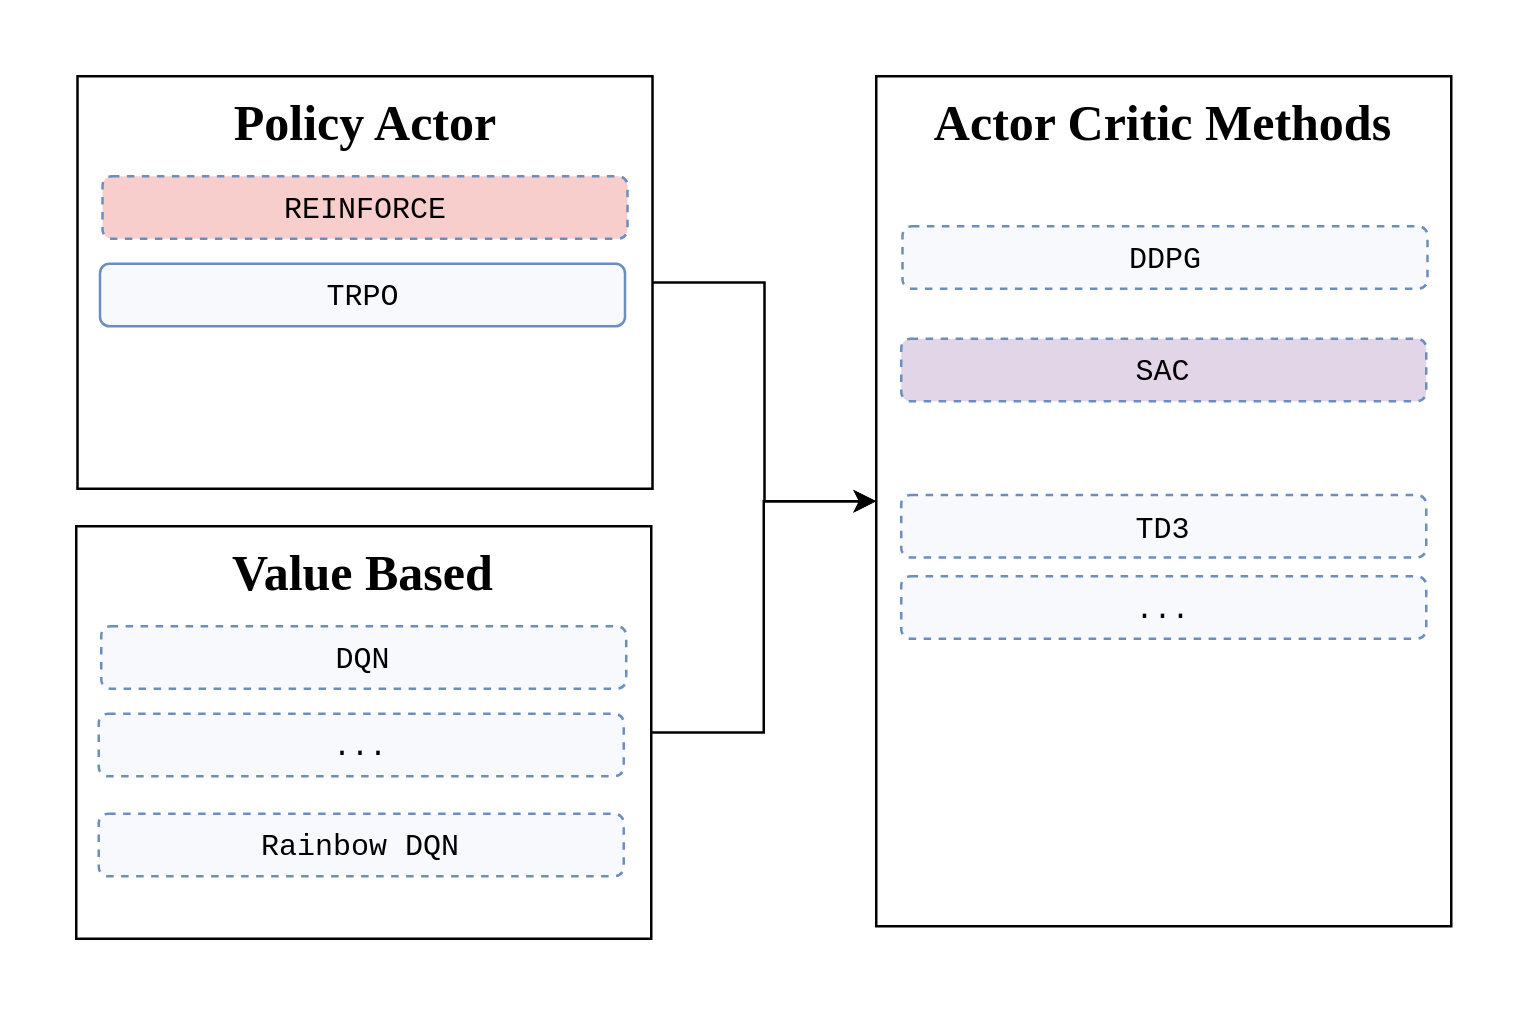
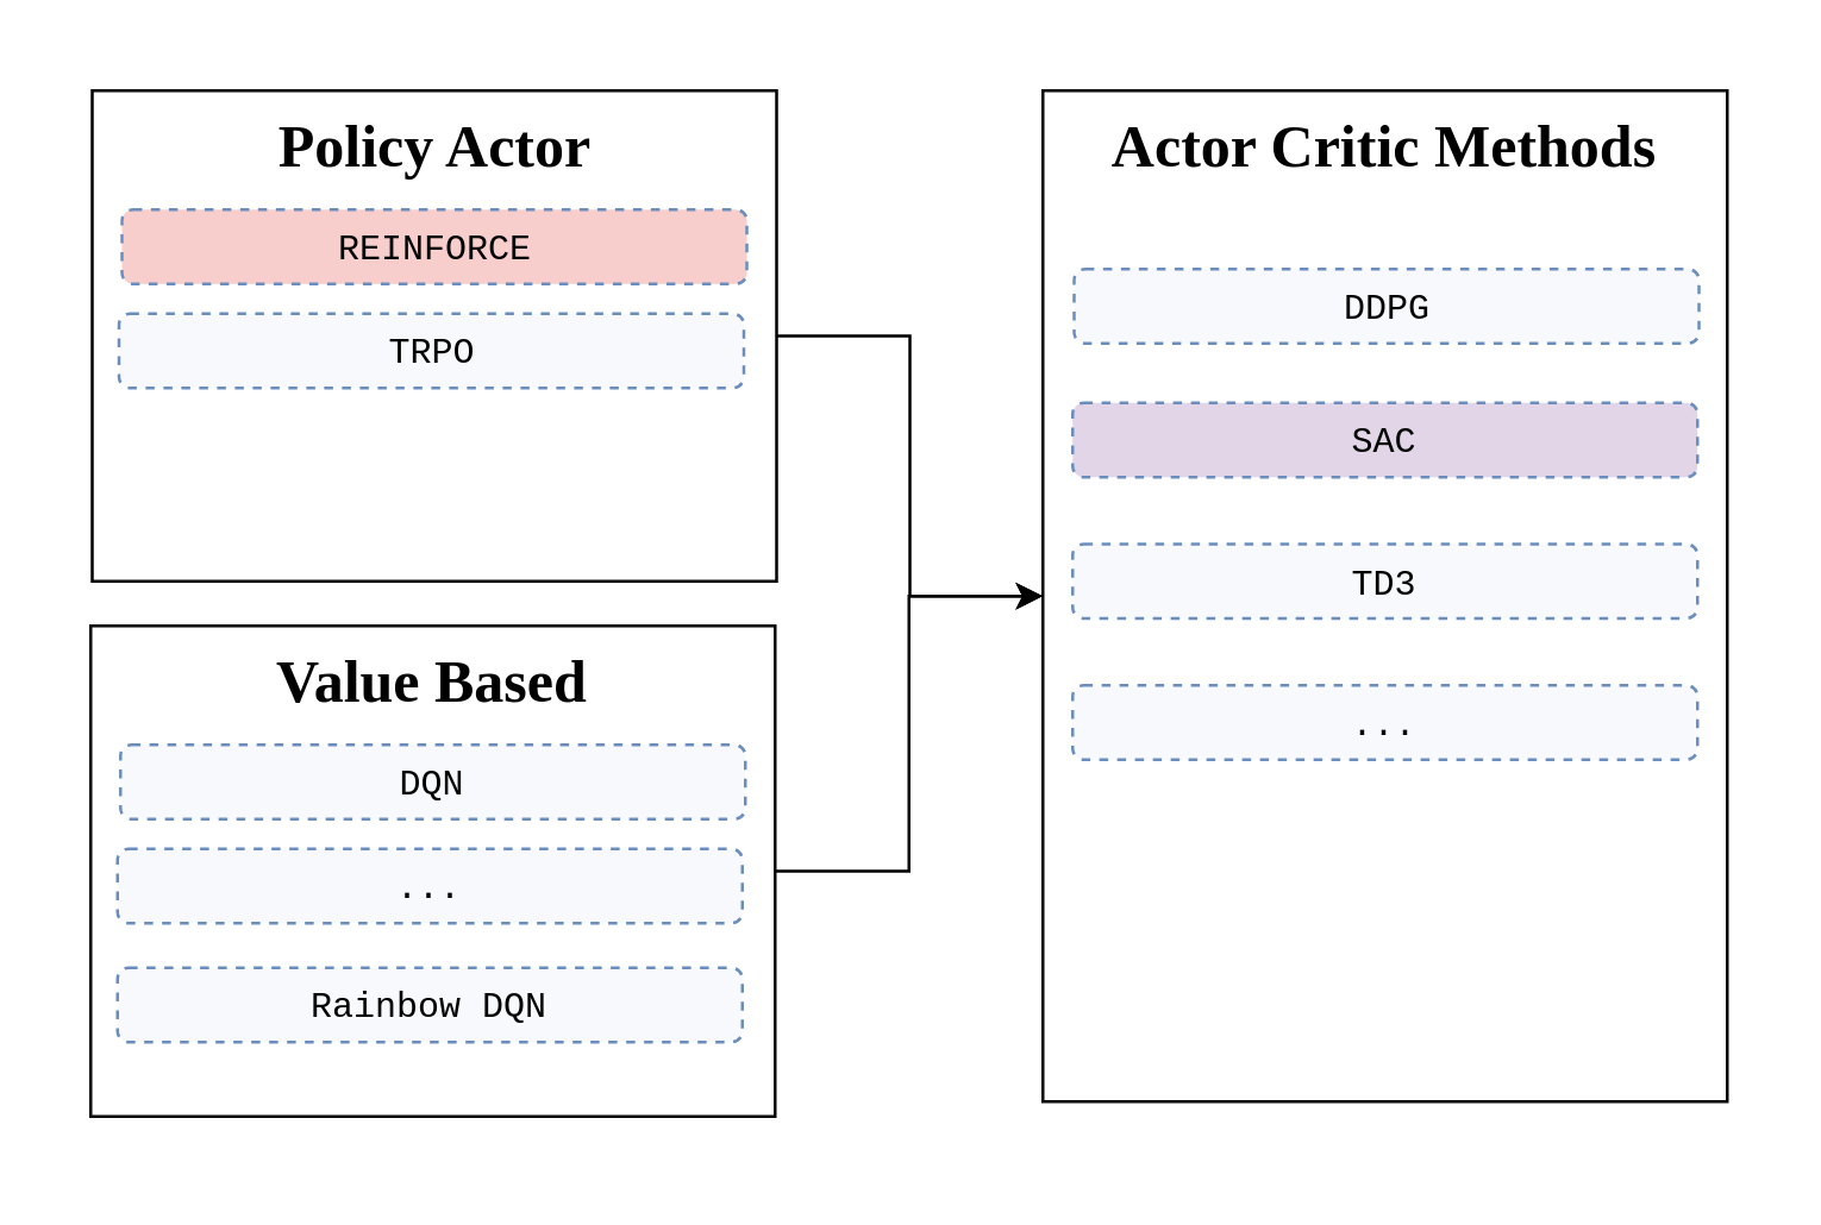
  <mxCell id="0" />
  <mxCell id="1" parent="0" />
  <mxCell id="2" value="" style="rounded=0;whiteSpace=wrap;html=1;strokeColor=none;" parent="1" vertex="1"><mxGeometry x="20" y="20" width="570" height="370" as="geometry" /></mxCell>
  <mxCell id="3" style="edgeStyle=orthogonalEdgeStyle;rounded=0;orthogonalLoop=1;jettySize=auto;html=1;" parent="1" source="4" target="12" edge="1"><mxGeometry relative="1" as="geometry" /></mxCell>
  <mxCell id="4" value="&lt;b&gt;&lt;font style=&quot;font-size: 20px;&quot; face=&quot;Times New Roman&quot;&gt;Policy Actor&lt;/font&gt;&lt;/b&gt;" style="rounded=0;whiteSpace=wrap;html=1;verticalAlign=top;" parent="1" vertex="1"><mxGeometry x="30.5" y="30" width="230" height="165" as="geometry" /></mxCell>
  <mxCell id="5" value="REINFORCE" style="rounded=1;whiteSpace=wrap;html=1;fillColor=#f8cecc;strokeColor=#6c8ebf;horizontal=1;verticalAlign=top;dashed=1;fontFamily=Courier New;fontStyle=0;" parent="1" vertex="1"><mxGeometry x="40.5" y="70" width="210" height="25" as="geometry" /></mxCell>
- <mxCell id="6" value="TRPO" style="rounded=1;whiteSpace=wrap;html=1;fillColor=#F7F9FC;strokeColor=#6c8ebf;horizontal=1;verticalAlign=top;dashed=0;fontFamily=Courier New;fontStyle=0;" parent="1" vertex="1"><mxGeometry x="39.5" y="105" width="210" height="25" as="geometry" /></mxCell>
+ <mxCell id="6" value="TRPO" style="rounded=1;whiteSpace=wrap;html=1;fillColor=#F7F9FC;strokeColor=#6c8ebf;horizontal=1;verticalAlign=top;dashed=1;fontFamily=Courier New;fontStyle=0" parent="1" vertex="1"><mxGeometry x="39.5" y="105" width="210" height="25" as="geometry" /></mxCell>
  <mxCell id="7" style="edgeStyle=orthogonalEdgeStyle;rounded=0;orthogonalLoop=1;jettySize=auto;html=1;" parent="1" source="8" target="12" edge="1"><mxGeometry relative="1" as="geometry" /></mxCell>
  <mxCell id="8" value="&lt;b&gt;&lt;font style=&quot;font-size: 20px;&quot; face=&quot;Times New Roman&quot;&gt;Value Based&lt;/font&gt;&lt;/b&gt;" style="rounded=0;whiteSpace=wrap;html=1;verticalAlign=top;" parent="1" vertex="1"><mxGeometry x="30" y="210" width="230" height="165" as="geometry" /></mxCell>
  <mxCell id="9" value="DQN" style="rounded=1;whiteSpace=wrap;html=1;fillColor=#F7F9FC;strokeColor=#6c8ebf;horizontal=1;verticalAlign=top;dashed=1;fontFamily=Courier New;fontStyle=0" parent="1" vertex="1"><mxGeometry x="40" y="250" width="210" height="25" as="geometry" /></mxCell>
  <mxCell id="10" value="..." style="rounded=1;whiteSpace=wrap;html=1;fillColor=#F7F9FC;strokeColor=#6c8ebf;horizontal=1;verticalAlign=top;dashed=1;fontFamily=Courier New;fontStyle=0" parent="1" vertex="1"><mxGeometry x="39" y="285" width="210" height="25" as="geometry" /></mxCell>
  <mxCell id="11" value="Rainbow DQN" style="rounded=1;whiteSpace=wrap;html=1;fillColor=#F7F9FC;strokeColor=#6c8ebf;horizontal=1;verticalAlign=top;dashed=1;fontFamily=Courier New;fontStyle=0" parent="1" vertex="1"><mxGeometry x="39" y="325" width="210" height="25" as="geometry" /></mxCell>
  <mxCell id="12" value="&lt;b&gt;&lt;font style=&quot;font-size: 20px;&quot; face=&quot;Times New Roman&quot;&gt;Actor Critic Methods&lt;/font&gt;&lt;/b&gt;" style="rounded=0;whiteSpace=wrap;html=1;verticalAlign=top;" parent="1" vertex="1"><mxGeometry x="350" y="30" width="230" height="340" as="geometry" /></mxCell>
  <mxCell id="13" value="DDPG" style="rounded=1;whiteSpace=wrap;html=1;fillColor=#F7F9FC;strokeColor=#6c8ebf;horizontal=1;verticalAlign=top;dashed=1;fontFamily=Courier New;fontStyle=0" parent="1" vertex="1"><mxGeometry x="360.5" y="90" width="210" height="25" as="geometry" /></mxCell>
  <mxCell id="14" value="SAC" style="rounded=1;whiteSpace=wrap;html=1;fillColor=#e1d5e7;strokeColor=#6c8ebf;horizontal=1;verticalAlign=top;dashed=1;fontFamily=Courier New;fontStyle=0;" parent="1" vertex="1"><mxGeometry x="360" y="135" width="210" height="25" as="geometry" /></mxCell>
- <mxCell id="15" value="TD3" style="rounded=1;whiteSpace=wrap;html=1;fillColor=#F7F9FC;strokeColor=#6c8ebf;horizontal=1;verticalAlign=top;dashed=1;fontFamily=Courier New;fontStyle=0" parent="1" vertex="1"><mxGeometry x="360" y="197.5" width="210" height="25" as="geometry" /></mxCell>
+ <mxCell id="15" value="TD3" style="rounded=1;whiteSpace=wrap;html=1;fillColor=#F7F9FC;strokeColor=#6c8ebf;horizontal=1;verticalAlign=top;dashed=1;fontFamily=Courier New;fontStyle=0" parent="1" vertex="1"><mxGeometry x="360" y="182.5" width="210" height="25" as="geometry" /></mxCell>
  <mxCell id="16" value="..." style="rounded=1;whiteSpace=wrap;html=1;fillColor=#F7F9FC;strokeColor=#6c8ebf;horizontal=1;verticalAlign=top;dashed=1;fontFamily=Courier New;fontStyle=0" parent="1" vertex="1"><mxGeometry x="360" y="230" width="210" height="25" as="geometry" /></mxCell>
